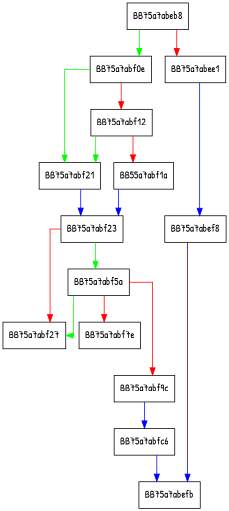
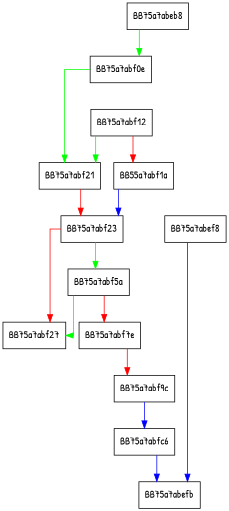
  digraph {
    fontname="Patrick Hand"
    splines=ortho
    node [fontname="Patrick Hand" shape=box]
    edge [color=red fontname="Patrick Hand"]
    BB75a7abeb8
    BB75a7abf0e
-   BB75a7abee1
    BB75a7abf21
    BB75a7abf12
    BB75a7abef8
    BB75a7abf23
    n8 [label=BB55a7abf1a]
    BB75a7abefb
    BB75a7abf5a
    BB75a7abf27
    BB75a7abf7e
    BB75a7abf9c
    BB75a7abfc6
    BB75a7abeb8 -> BB75a7abf0e [color=green]
-   BB75a7abeb8 -> BB75a7abee1
    BB75a7abf0e -> BB75a7abf21 [color=green]
-   BB75a7abf0e -> BB75a7abf12
-   BB75a7abee1 -> BB75a7abef8 [color=blue]
-   BB75a7abf21 -> BB75a7abf23 [color=blue]
+   BB75a7abf21 -> BB75a7abf23
    BB75a7abf12 -> BB75a7abf21 [color=green]
    BB75a7abf12 -> n8
    BB75a7abef8 -> BB75a7abefb [color=blue]
    BB75a7abf23 -> BB75a7abf5a [color=green]
    BB75a7abf23 -> BB75a7abf27
    n8 -> BB75a7abf23 [color=blue]
    BB75a7abf5a -> BB75a7abf27 [color=green]
    BB75a7abf5a -> BB75a7abf7e
-   BB75a7abf5a -> BB75a7abf9c
+   BB75a7abf7e -> BB75a7abf9c
    BB75a7abf9c -> BB75a7abfc6 [color=blue]
    BB75a7abfc6 -> BB75a7abefb [color=blue]
  }
